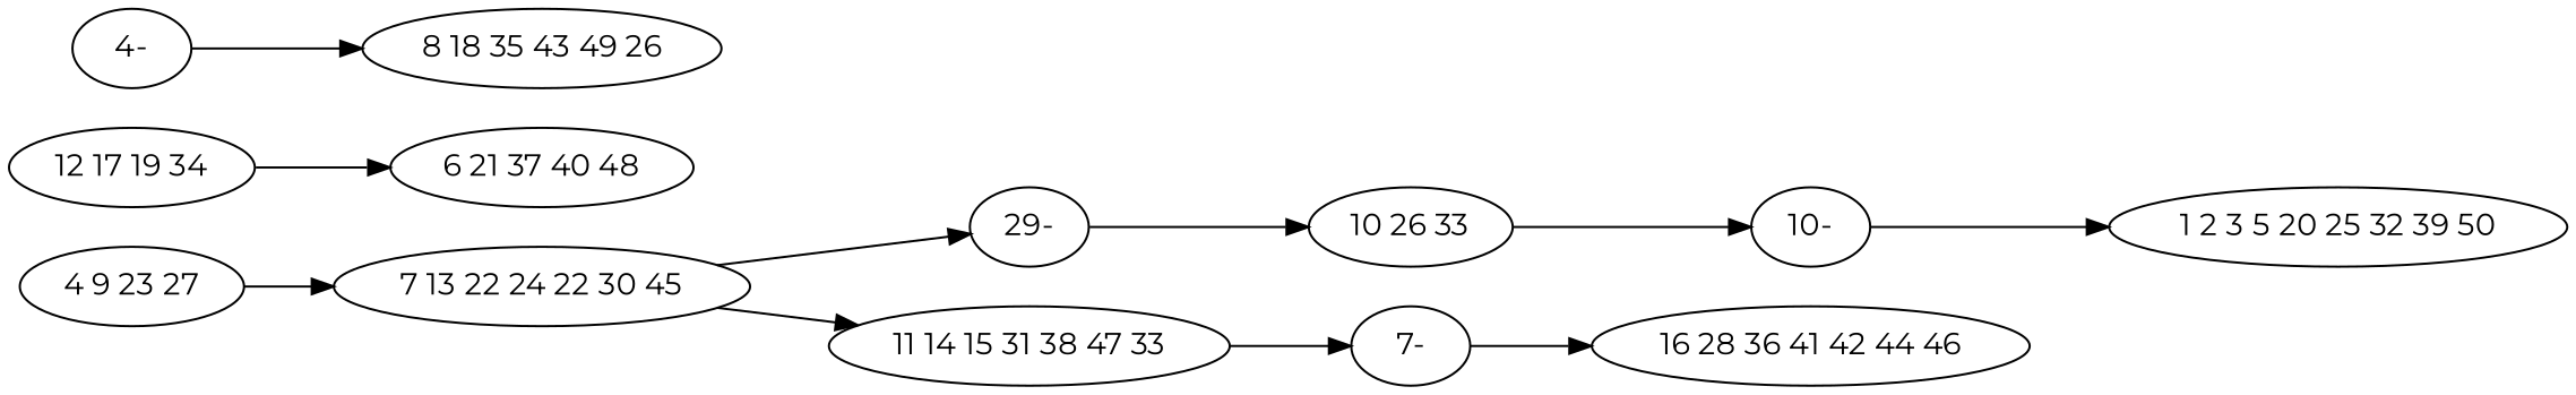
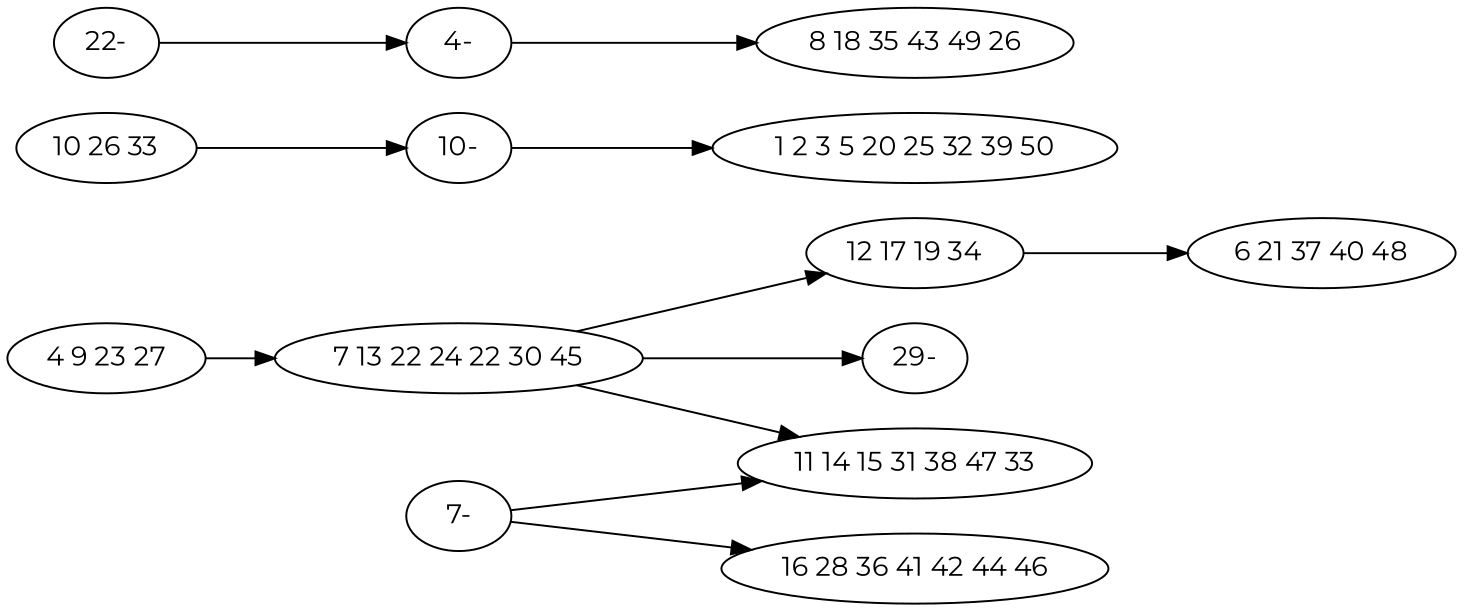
  digraph {
    fontname=Montserrat
    rankdir=LR
    node [fontname=Montserrat]
    edge [fontname=Montserrat]
    n1 [label="4 9 23 27"]
    n2 [label="7 13 22 24 22 30 45"]
    n3 [label="12 17 19 34"]
    n4 [label="29-"]
    n5 [label="11 14 15 31 38 47 33"]
    n6 [label="6 21 37 40 48"]
    n7 [label="10 26 33"]
    n8 [label="7-"]
+   n9 [label="22-"]
    n10 [label="4-"]
    n11 [label="10-"]
    n12 [label="1 2 3 5 20 25 32 39 50"]
    n13 [label="16 28 36 41 42 44 46"]
    n14 [label="8 18 35 43 49 26"]
    n1 -> n2
+   n2 -> n3
    n2 -> n4
    n2 -> n5
    n3 -> n6
-   n4 -> n7
-   n5 -> n8
+   n8 -> n5
    n7 -> n11
    n8 -> n13
+   n9 -> n10
    n10 -> n14
    n11 -> n12
  }
